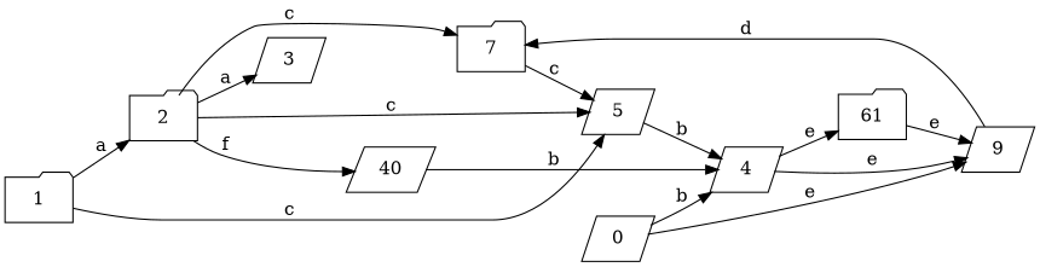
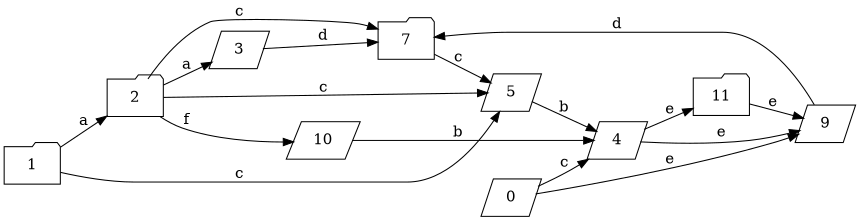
  strict digraph {
    rankdir=LR
    node [shape=parallelogram]
    2 [shape=folder]
    3
    n3 [label=5]
    7 [shape=folder]
-   10 [label=40]
+   10
    4
    0
    9
-   11 [shape=folder label=61]
+   11 [shape=folder]
    1 [shape=folder]
    2 -> 3 [label=a]
    2 -> n3 [label=c]
    2 -> 7 [label=c]
    2 -> 10 [label=f]
+   3 -> 7 [label=d]
    n3 -> 4 [label=b]
    7 -> n3 [label=c]
    10 -> 4 [label=b]
    4 -> 9 [label=e]
    4 -> 11 [label=e]
-   0 -> 4 [label=b]
+   0 -> 4 [label=c]
    0 -> 9 [label=e]
    9 -> 7 [label=d]
    11 -> 9 [label=e]
    1 -> 2 [label=a]
    1 -> n3 [label=c]
  }
